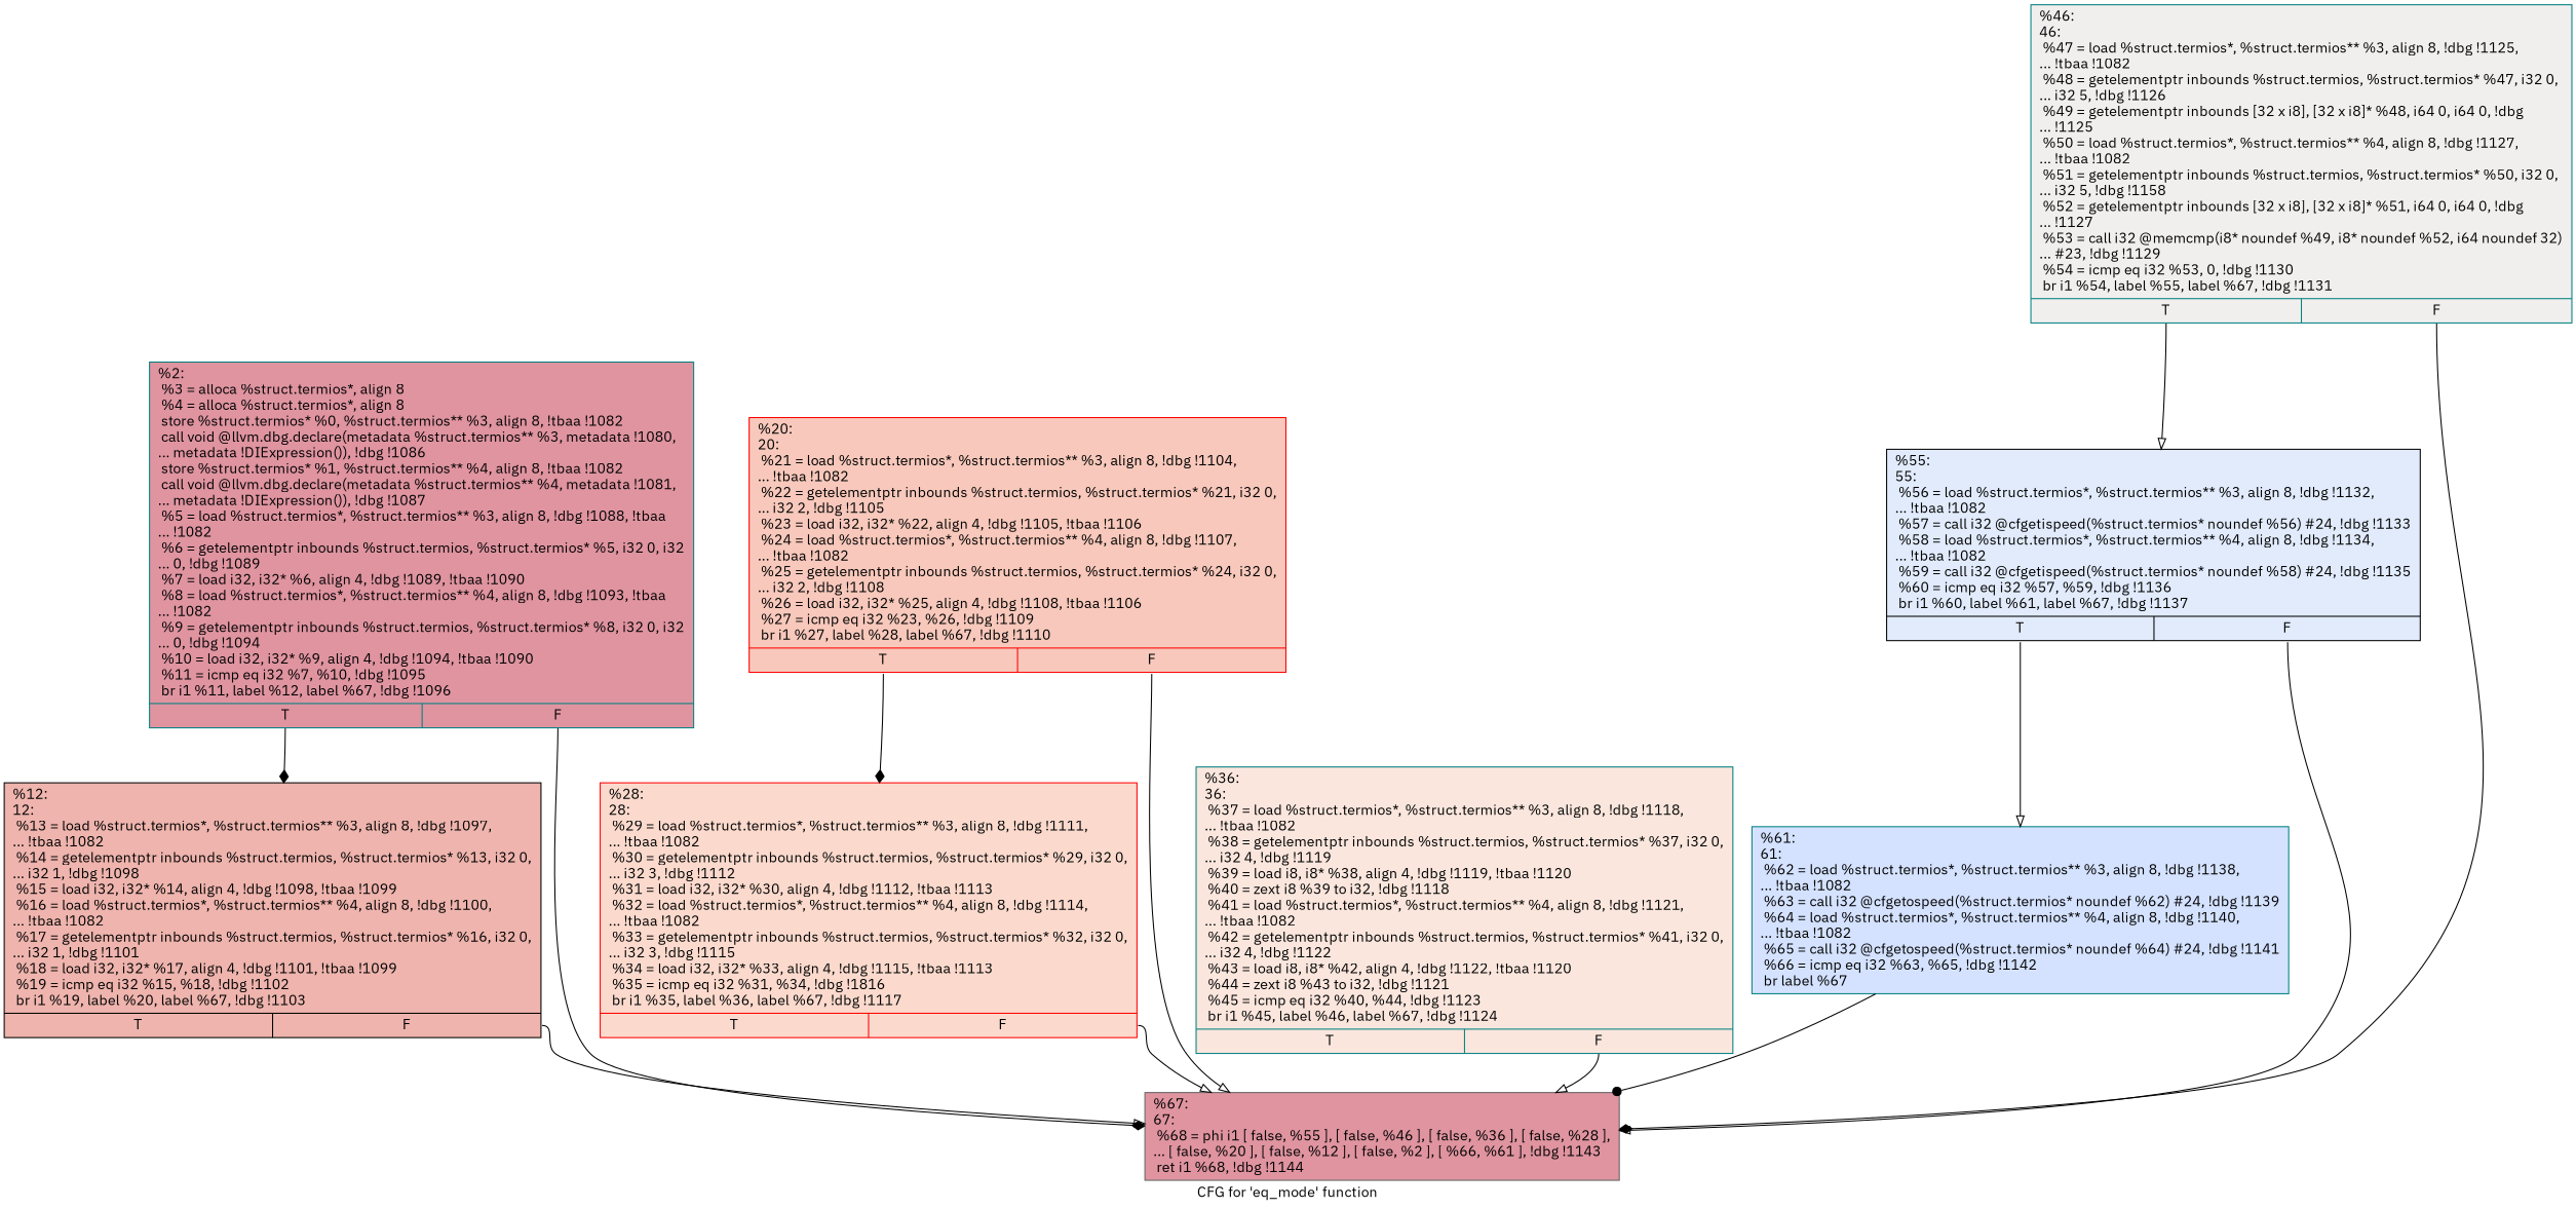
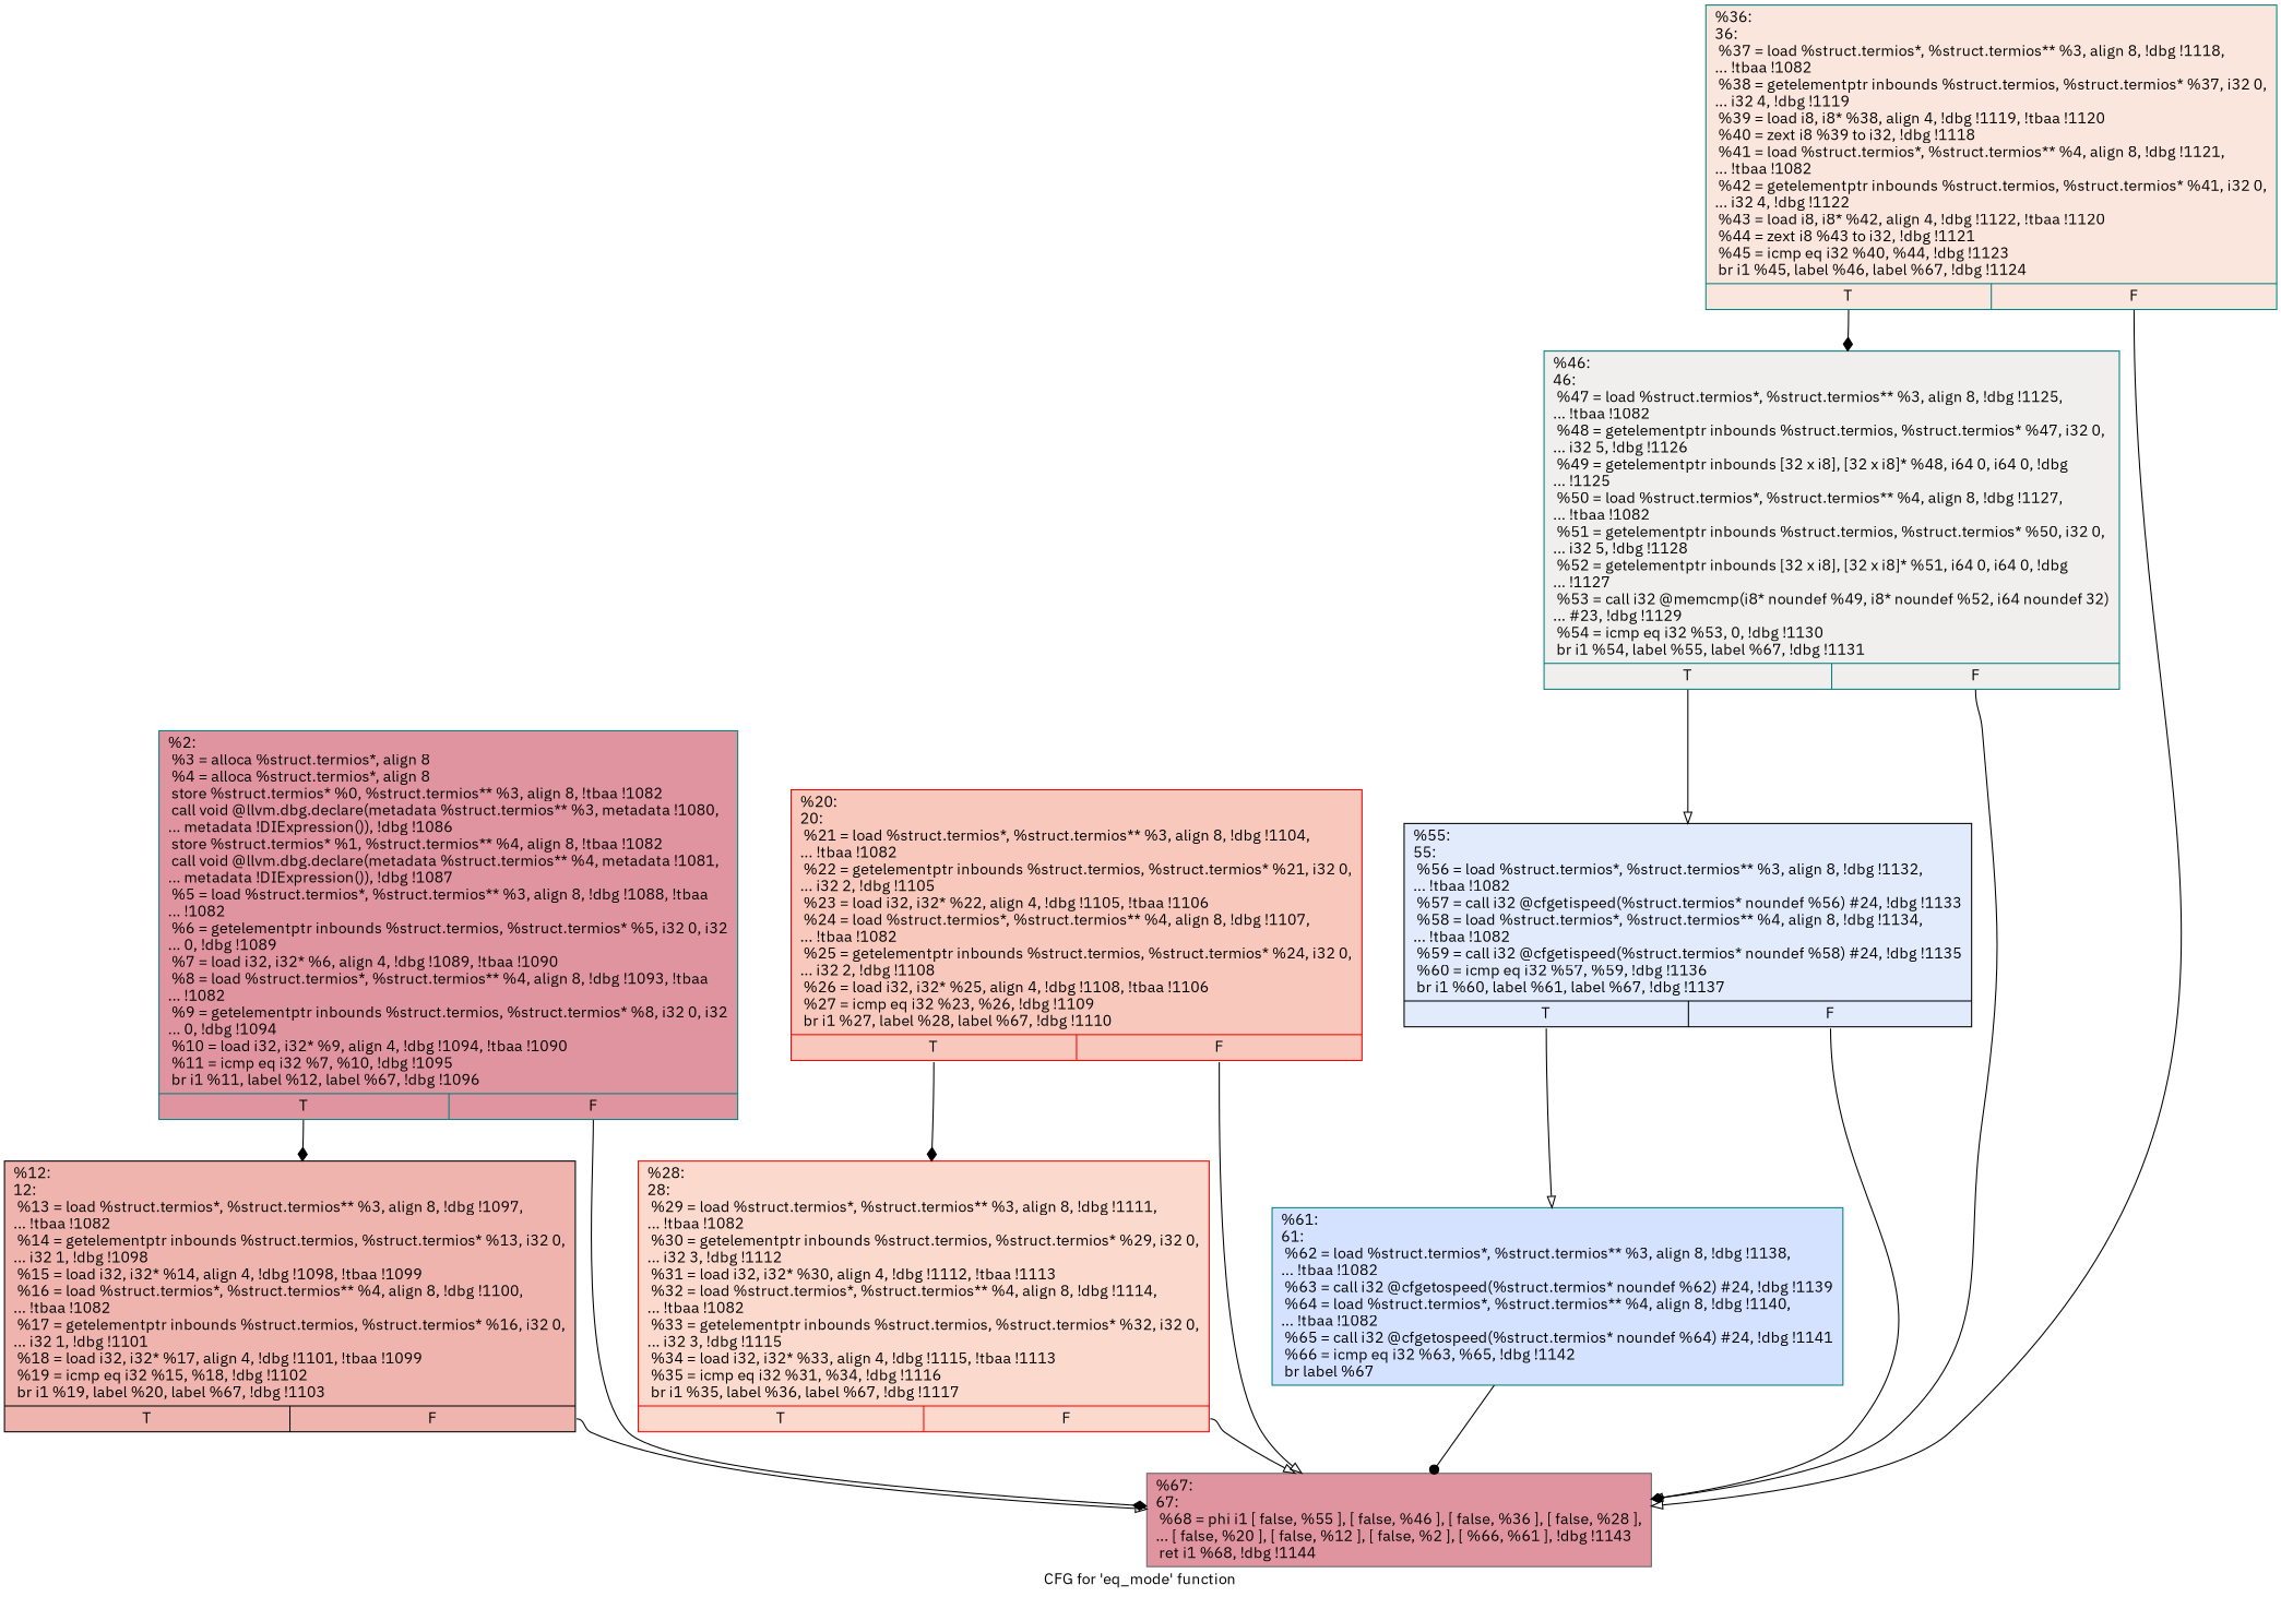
  digraph {
    fontname="IBM Plex Sans"
    label="CFG for 'eq_mode' function"
    node [color=teal fillcolor="#b70d2870" fontname="IBM Plex Sans" shape=record style=filled]
    edge [arrowhead=onormal fontname="IBM Plex Sans" tailport=s1]
    n1 [label="{%2:\l  %3 = alloca %struct.termios*, align 8\l  %4 = alloca %struct.termios*, align 8\l  store %struct.termios* %0, %struct.termios** %3, align 8, !tbaa !1082\l  call void @llvm.dbg.declare(metadata %struct.termios** %3, metadata !1080,\l... metadata !DIExpression()), !dbg !1086\l  store %struct.termios* %1, %struct.termios** %4, align 8, !tbaa !1082\l  call void @llvm.dbg.declare(metadata %struct.termios** %4, metadata !1081,\l... metadata !DIExpression()), !dbg !1087\l  %5 = load %struct.termios*, %struct.termios** %3, align 8, !dbg !1088, !tbaa\l... !1082\l  %6 = getelementptr inbounds %struct.termios, %struct.termios* %5, i32 0, i32\l... 0, !dbg !1089\l  %7 = load i32, i32* %6, align 4, !dbg !1089, !tbaa !1090\l  %8 = load %struct.termios*, %struct.termios** %4, align 8, !dbg !1093, !tbaa\l... !1082\l  %9 = getelementptr inbounds %struct.termios, %struct.termios* %8, i32 0, i32\l... 0, !dbg !1094\l  %10 = load i32, i32* %9, align 4, !dbg !1094, !tbaa !1090\l  %11 = icmp eq i32 %7, %10, !dbg !1095\l  br i1 %11, label %12, label %67, !dbg !1096\l|{<s0>T|<s1>F}}"]
    n2 [color=black fillcolor="#d8564670" label="{%12:\l12:                                               \l  %13 = load %struct.termios*, %struct.termios** %3, align 8, !dbg !1097,\l... !tbaa !1082\l  %14 = getelementptr inbounds %struct.termios, %struct.termios* %13, i32 0,\l... i32 1, !dbg !1098\l  %15 = load i32, i32* %14, align 4, !dbg !1098, !tbaa !1099\l  %16 = load %struct.termios*, %struct.termios** %4, align 8, !dbg !1100,\l... !tbaa !1082\l  %17 = getelementptr inbounds %struct.termios, %struct.termios* %16, i32 0,\l... i32 1, !dbg !1101\l  %18 = load i32, i32* %17, align 4, !dbg !1101, !tbaa !1099\l  %19 = icmp eq i32 %15, %18, !dbg !1102\l  br i1 %19, label %20, label %67, !dbg !1103\l|{<s0>T|<s1>F}}"]
    n3 [color=gray40 label="{%67:\l67:                                               \l  %68 = phi i1 [ false, %55 ], [ false, %46 ], [ false, %36 ], [ false, %28 ],\l... [ false, %20 ], [ false, %12 ], [ false, %2 ], [ %66, %61 ], !dbg !1143\l  ret i1 %68, !dbg !1144\l}"]
    n4 [color=red fillcolor="#ed836670" label="{%20:\l20:                                               \l  %21 = load %struct.termios*, %struct.termios** %3, align 8, !dbg !1104,\l... !tbaa !1082\l  %22 = getelementptr inbounds %struct.termios, %struct.termios* %21, i32 0,\l... i32 2, !dbg !1105\l  %23 = load i32, i32* %22, align 4, !dbg !1105, !tbaa !1106\l  %24 = load %struct.termios*, %struct.termios** %4, align 8, !dbg !1107,\l... !tbaa !1082\l  %25 = getelementptr inbounds %struct.termios, %struct.termios* %24, i32 0,\l... i32 2, !dbg !1108\l  %26 = load i32, i32* %25, align 4, !dbg !1108, !tbaa !1106\l  %27 = icmp eq i32 %23, %26, !dbg !1109\l  br i1 %27, label %28, label %67, !dbg !1110\l|{<s0>T|<s1>F}}"]
-   n5 [color=red fillcolor="#f7ac8e70" label="{%28:\l28:                                               \l  %29 = load %struct.termios*, %struct.termios** %3, align 8, !dbg !1111,\l... !tbaa !1082\l  %30 = getelementptr inbounds %struct.termios, %struct.termios* %29, i32 0,\l... i32 3, !dbg !1112\l  %31 = load i32, i32* %30, align 4, !dbg !1112, !tbaa !1113\l  %32 = load %struct.termios*, %struct.termios** %4, align 8, !dbg !1114,\l... !tbaa !1082\l  %33 = getelementptr inbounds %struct.termios, %struct.termios* %32, i32 0,\l... i32 3, !dbg !1115\l  %34 = load i32, i32* %33, align 4, !dbg !1115, !tbaa !1113\l  %35 = icmp eq i32 %31, %34, !dbg !1816\l  br i1 %35, label %36, label %67, !dbg !1117\l|{<s0>T|<s1>F}}"]
+   n5 [color=red fillcolor="#f7ac8e70" label="{%28:\l28:                                               \l  %29 = load %struct.termios*, %struct.termios** %3, align 8, !dbg !1111,\l... !tbaa !1082\l  %30 = getelementptr inbounds %struct.termios, %struct.termios* %29, i32 0,\l... i32 3, !dbg !1112\l  %31 = load i32, i32* %30, align 4, !dbg !1112, !tbaa !1113\l  %32 = load %struct.termios*, %struct.termios** %4, align 8, !dbg !1114,\l... !tbaa !1082\l  %33 = getelementptr inbounds %struct.termios, %struct.termios* %32, i32 0,\l... i32 3, !dbg !1115\l  %34 = load i32, i32* %33, align 4, !dbg !1115, !tbaa !1113\l  %35 = icmp eq i32 %31, %34, !dbg !1116\l  br i1 %35, label %36, label %67, !dbg !1117\l|{<s0>T|<s1>F}}"]
    n6 [fillcolor="#f3c7b170" label="{%36:\l36:                                               \l  %37 = load %struct.termios*, %struct.termios** %3, align 8, !dbg !1118,\l... !tbaa !1082\l  %38 = getelementptr inbounds %struct.termios, %struct.termios* %37, i32 0,\l... i32 4, !dbg !1119\l  %39 = load i8, i8* %38, align 4, !dbg !1119, !tbaa !1120\l  %40 = zext i8 %39 to i32, !dbg !1118\l  %41 = load %struct.termios*, %struct.termios** %4, align 8, !dbg !1121,\l... !tbaa !1082\l  %42 = getelementptr inbounds %struct.termios, %struct.termios* %41, i32 0,\l... i32 4, !dbg !1122\l  %43 = load i8, i8* %42, align 4, !dbg !1122, !tbaa !1120\l  %44 = zext i8 %43 to i32, !dbg !1121\l  %45 = icmp eq i32 %40, %44, !dbg !1123\l  br i1 %45, label %46, label %67, !dbg !1124\l|{<s0>T|<s1>F}}"]
-   n7 [fillcolor="#e0dbd870" label="{%46:\l46:                                               \l  %47 = load %struct.termios*, %struct.termios** %3, align 8, !dbg !1125,\l... !tbaa !1082\l  %48 = getelementptr inbounds %struct.termios, %struct.termios* %47, i32 0,\l... i32 5, !dbg !1126\l  %49 = getelementptr inbounds [32 x i8], [32 x i8]* %48, i64 0, i64 0, !dbg\l... !1125\l  %50 = load %struct.termios*, %struct.termios** %4, align 8, !dbg !1127,\l... !tbaa !1082\l  %51 = getelementptr inbounds %struct.termios, %struct.termios* %50, i32 0,\l... i32 5, !dbg !1158\l  %52 = getelementptr inbounds [32 x i8], [32 x i8]* %51, i64 0, i64 0, !dbg\l... !1127\l  %53 = call i32 @memcmp(i8* noundef %49, i8* noundef %52, i64 noundef 32)\l... #23, !dbg !1129\l  %54 = icmp eq i32 %53, 0, !dbg !1130\l  br i1 %54, label %55, label %67, !dbg !1131\l|{<s0>T|<s1>F}}"]
+   n7 [fillcolor="#e0dbd870" label="{%46:\l46:                                               \l  %47 = load %struct.termios*, %struct.termios** %3, align 8, !dbg !1125,\l... !tbaa !1082\l  %48 = getelementptr inbounds %struct.termios, %struct.termios* %47, i32 0,\l... i32 5, !dbg !1126\l  %49 = getelementptr inbounds [32 x i8], [32 x i8]* %48, i64 0, i64 0, !dbg\l... !1125\l  %50 = load %struct.termios*, %struct.termios** %4, align 8, !dbg !1127,\l... !tbaa !1082\l  %51 = getelementptr inbounds %struct.termios, %struct.termios* %50, i32 0,\l... i32 5, !dbg !1128\l  %52 = getelementptr inbounds [32 x i8], [32 x i8]* %51, i64 0, i64 0, !dbg\l... !1127\l  %53 = call i32 @memcmp(i8* noundef %49, i8* noundef %52, i64 noundef 32)\l... #23, !dbg !1129\l  %54 = icmp eq i32 %53, 0, !dbg !1130\l  br i1 %54, label %55, label %67, !dbg !1131\l|{<s0>T|<s1>F}}"]
    n8 [color=black fillcolor="#bbd1f870" label="{%55:\l55:                                               \l  %56 = load %struct.termios*, %struct.termios** %3, align 8, !dbg !1132,\l... !tbaa !1082\l  %57 = call i32 @cfgetispeed(%struct.termios* noundef %56) #24, !dbg !1133\l  %58 = load %struct.termios*, %struct.termios** %4, align 8, !dbg !1134,\l... !tbaa !1082\l  %59 = call i32 @cfgetispeed(%struct.termios* noundef %58) #24, !dbg !1135\l  %60 = icmp eq i32 %57, %59, !dbg !1136\l  br i1 %60, label %61, label %67, !dbg !1137\l|{<s0>T|<s1>F}}"]
    n9 [fillcolor="#9ebeff70" label="{%61:\l61:                                               \l  %62 = load %struct.termios*, %struct.termios** %3, align 8, !dbg !1138,\l... !tbaa !1082\l  %63 = call i32 @cfgetospeed(%struct.termios* noundef %62) #24, !dbg !1139\l  %64 = load %struct.termios*, %struct.termios** %4, align 8, !dbg !1140,\l... !tbaa !1082\l  %65 = call i32 @cfgetospeed(%struct.termios* noundef %64) #24, !dbg !1141\l  %66 = icmp eq i32 %63, %65, !dbg !1142\l  br label %67\l}"]
    n1 -> n2 [arrowhead=diamond tailport=s0]
    n1 -> n3 [arrowhead=diamond]
    n2 -> n3
    n4 -> n3
    n4 -> n5 [arrowhead=diamond tailport=s0]
    n5 -> n3
    n6 -> n3
+   n6 -> n7 [arrowhead=diamond tailport=s0]
    n7 -> n3 [arrowhead=diamond]
    n7 -> n8 [tailport=s0]
    n8 -> n3
    n8 -> n9 [tailport=s0]
    n9 -> n3 [arrowhead=dot tailport=s0]
  }
